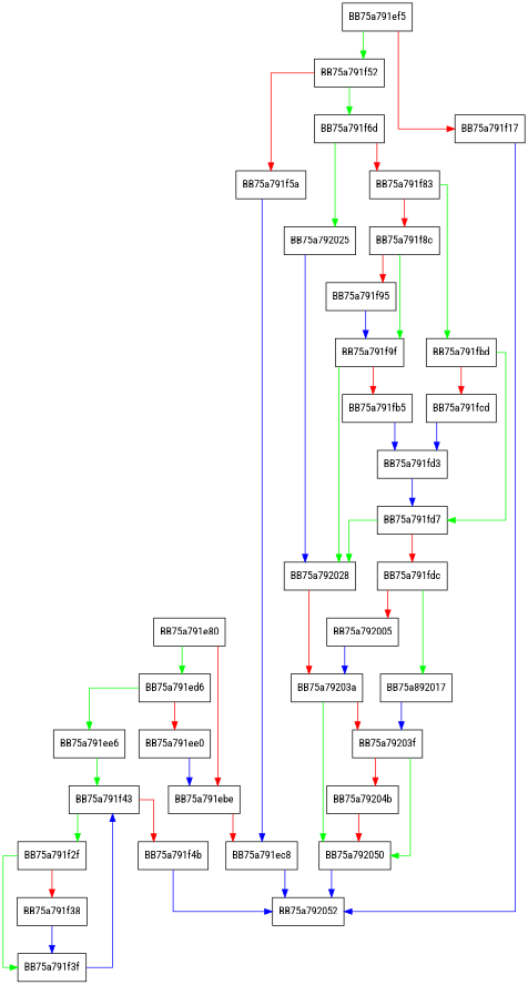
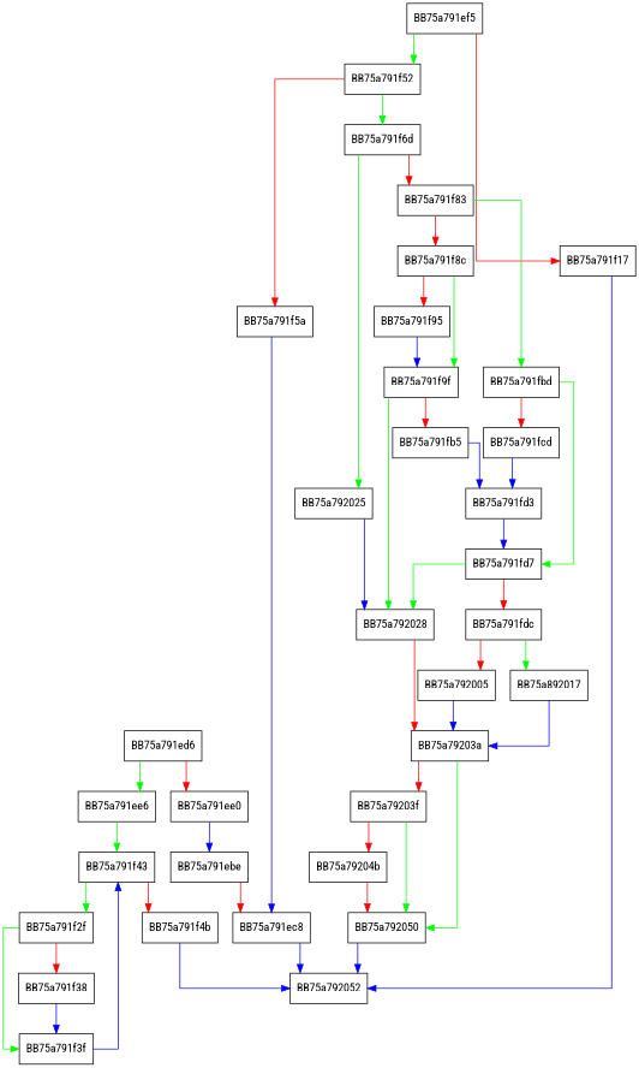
  digraph {
    fontname="Roboto Condensed"
    splines=ortho
    node [fontname="Roboto Condensed" shape=box]
    edge [color=red fontname="Roboto Condensed"]
-   BB75a791e80
    BB75a791ed6
    BB75a791ebe
    BB75a791ee6
    BB75a791ee0
    BB75a791ec8
    BB75a791f43
    BB75a792052
    BB75a791f2f
    BB75a791f4b
    BB75a791ef5
    BB75a791f52
    BB75a791f17
    BB75a791f3f
    BB75a791f38
    BB75a791f6d
    BB75a791f5a
    BB75a792025
    BB75a791f83
    BB75a792028
    BB75a791fbd
    BB75a791f8c
    BB75a79203a
    BB75a791fd7
    BB75a791fcd
    BB75a791f9f
    BB75a791f95
    BB75a791fdc
    BB75a791fd3
    BB75a791fb5
    BB75a79203f
    BB75a792050
    n33 [label=BB75a892017]
    BB75a792005
    BB75a79204b
-   BB75a791e80 -> BB75a791ed6 [color=green]
-   BB75a791e80 -> BB75a791ebe
    BB75a791ed6 -> BB75a791ee6 [color=green]
    BB75a791ed6 -> BB75a791ee0
    BB75a791ebe -> BB75a791ec8
    BB75a791ee6 -> BB75a791f43 [color=green]
    BB75a791ee0 -> BB75a791ebe [color=blue]
    BB75a791ec8 -> BB75a792052 [color=blue]
    BB75a791f43 -> BB75a791f2f [color=green]
    BB75a791f43 -> BB75a791f4b
    BB75a791f2f -> BB75a791f3f [color=green]
    BB75a791f2f -> BB75a791f38
    BB75a791f4b -> BB75a792052 [color=blue]
    BB75a791ef5 -> BB75a791f52 [color=green]
    BB75a791ef5 -> BB75a791f17
    BB75a791f52 -> BB75a791f6d [color=green]
    BB75a791f52 -> BB75a791f5a
    BB75a791f17 -> BB75a792052 [color=blue]
    BB75a791f3f -> BB75a791f43 [color=blue]
    BB75a791f38 -> BB75a791f3f [color=blue]
    BB75a791f6d -> BB75a792025 [color=green]
    BB75a791f6d -> BB75a791f83
    BB75a791f5a -> BB75a791ec8 [color=blue]
    BB75a792025 -> BB75a792028 [color=blue]
    BB75a791f83 -> BB75a791fbd [color=green]
    BB75a791f83 -> BB75a791f8c
    BB75a792028 -> BB75a79203a
    BB75a791fbd -> BB75a791fd7 [color=green]
    BB75a791fbd -> BB75a791fcd
    BB75a791f8c -> BB75a791f9f [color=green]
    BB75a791f8c -> BB75a791f95
    BB75a79203a -> BB75a79203f
    BB75a79203a -> BB75a792050 [color=green]
    BB75a791fd7 -> BB75a792028 [color=green]
    BB75a791fd7 -> BB75a791fdc
    BB75a791fcd -> BB75a791fd3 [color=blue]
    BB75a791f9f -> BB75a792028 [color=green]
    BB75a791f9f -> BB75a791fb5
    BB75a791f95 -> BB75a791f9f [color=blue]
    BB75a791fdc -> n33 [color=green]
    BB75a791fdc -> BB75a792005
    BB75a791fd3 -> BB75a791fd7 [color=blue]
    BB75a791fb5 -> BB75a791fd3 [color=blue]
    BB75a79203f -> BB75a792050 [color=green]
    BB75a79203f -> BB75a79204b
    BB75a792050 -> BB75a792052 [color=blue]
-   n33 -> BB75a79203f [color=blue]
+   n33 -> BB75a79203a [color=blue]
    BB75a792005 -> BB75a79203a [color=blue]
    BB75a79204b -> BB75a792050
  }
